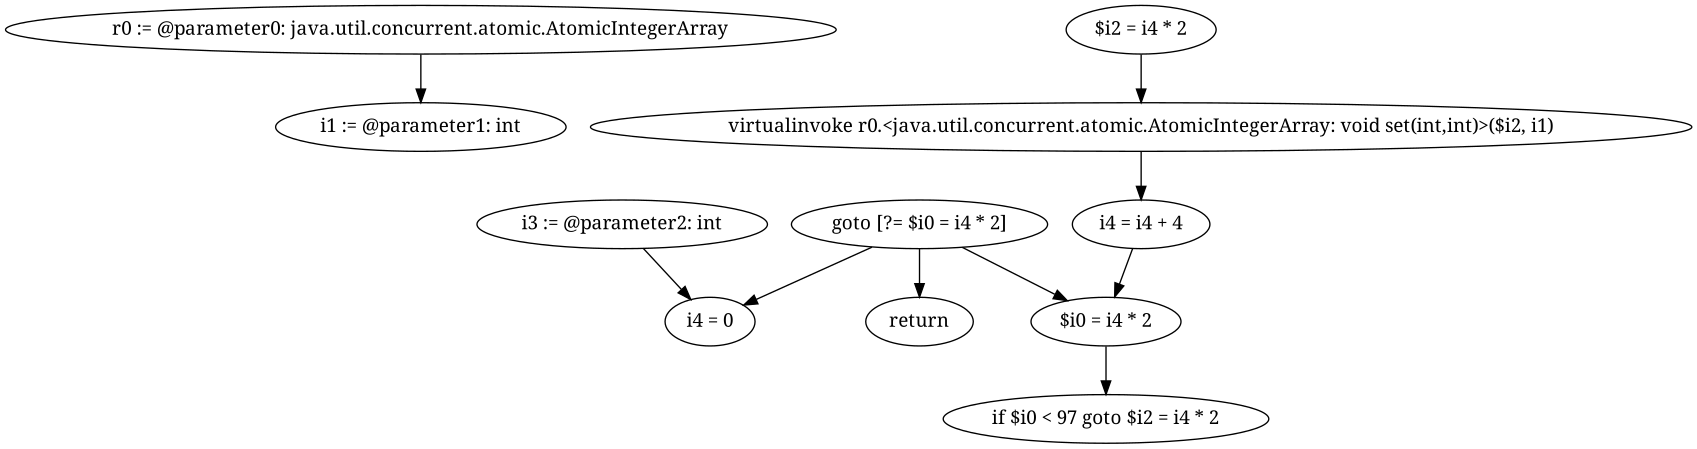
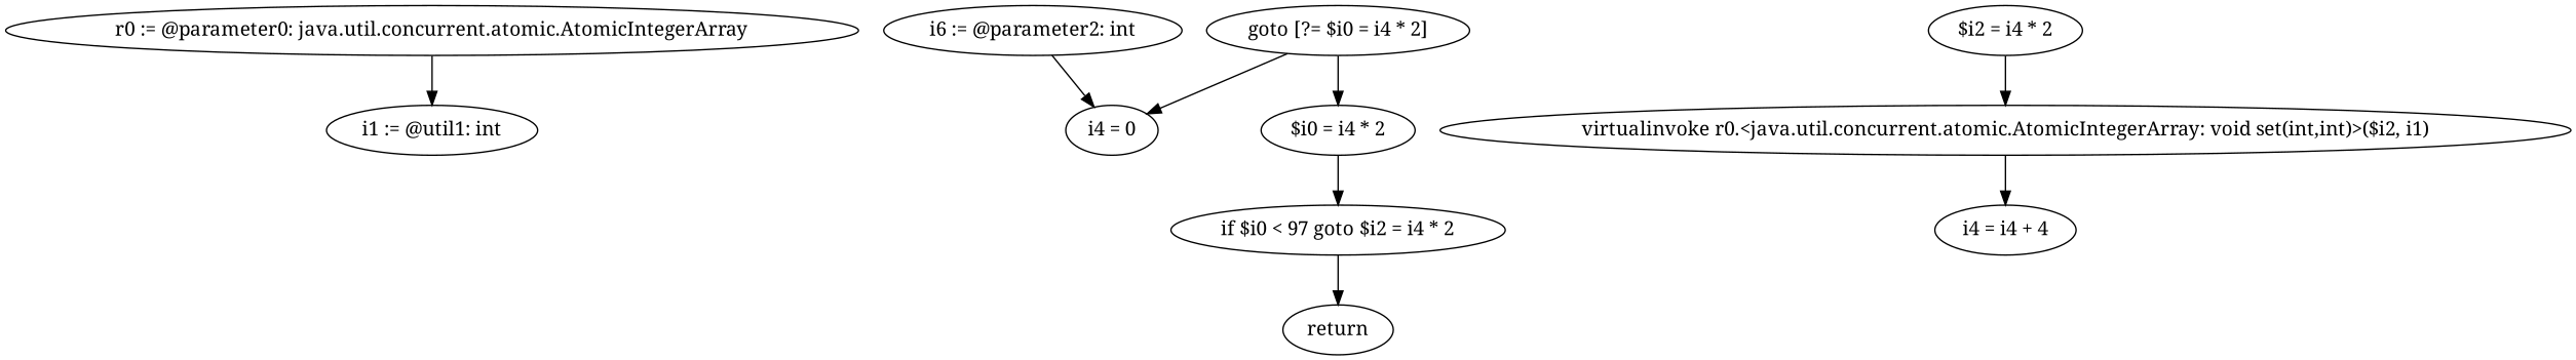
  digraph {
    fontname="Noto Serif"
    node [fontname="Noto Serif"]
    edge [fontname="Noto Serif"]
    "r0 := @parameter0: java.util.concurrent.atomic.AtomicIntegerArray"
-   "i1 := @parameter1: int"
-   "i3 := @parameter2: int"
+   "i1 := @parameter1: int" [label="i1 := @util1: int"]
+   "i3 := @parameter2: int" [label="i6 := @parameter2: int"]
    "i4 = 0"
    "goto [?= $i0 = i4 * 2]"
    "$i0 = i4 * 2"
    "if $i0 < 97 goto $i2 = i4 * 2"
    "$i2 = i4 * 2"
    "virtualinvoke r0.<java.util.concurrent.atomic.AtomicIntegerArray: void set(int,int)>($i2, i1)"
    n10 [label="i4 = i4 + 4"]
    return
    "r0 := @parameter0: java.util.concurrent.atomic.AtomicIntegerArray" -> "i1 := @parameter1: int"
    "i3 := @parameter2: int" -> "i4 = 0"
    "goto [?= $i0 = i4 * 2]" -> "i4 = 0"
    "goto [?= $i0 = i4 * 2]" -> "$i0 = i4 * 2"
    "$i0 = i4 * 2" -> "if $i0 < 97 goto $i2 = i4 * 2"
-   "goto [?= $i0 = i4 * 2]" -> return
+   "if $i0 < 97 goto $i2 = i4 * 2" -> return
    "$i2 = i4 * 2" -> "virtualinvoke r0.<java.util.concurrent.atomic.AtomicIntegerArray: void set(int,int)>($i2, i1)"
    "virtualinvoke r0.<java.util.concurrent.atomic.AtomicIntegerArray: void set(int,int)>($i2, i1)" -> n10
-   n10 -> "$i0 = i4 * 2"
  }
